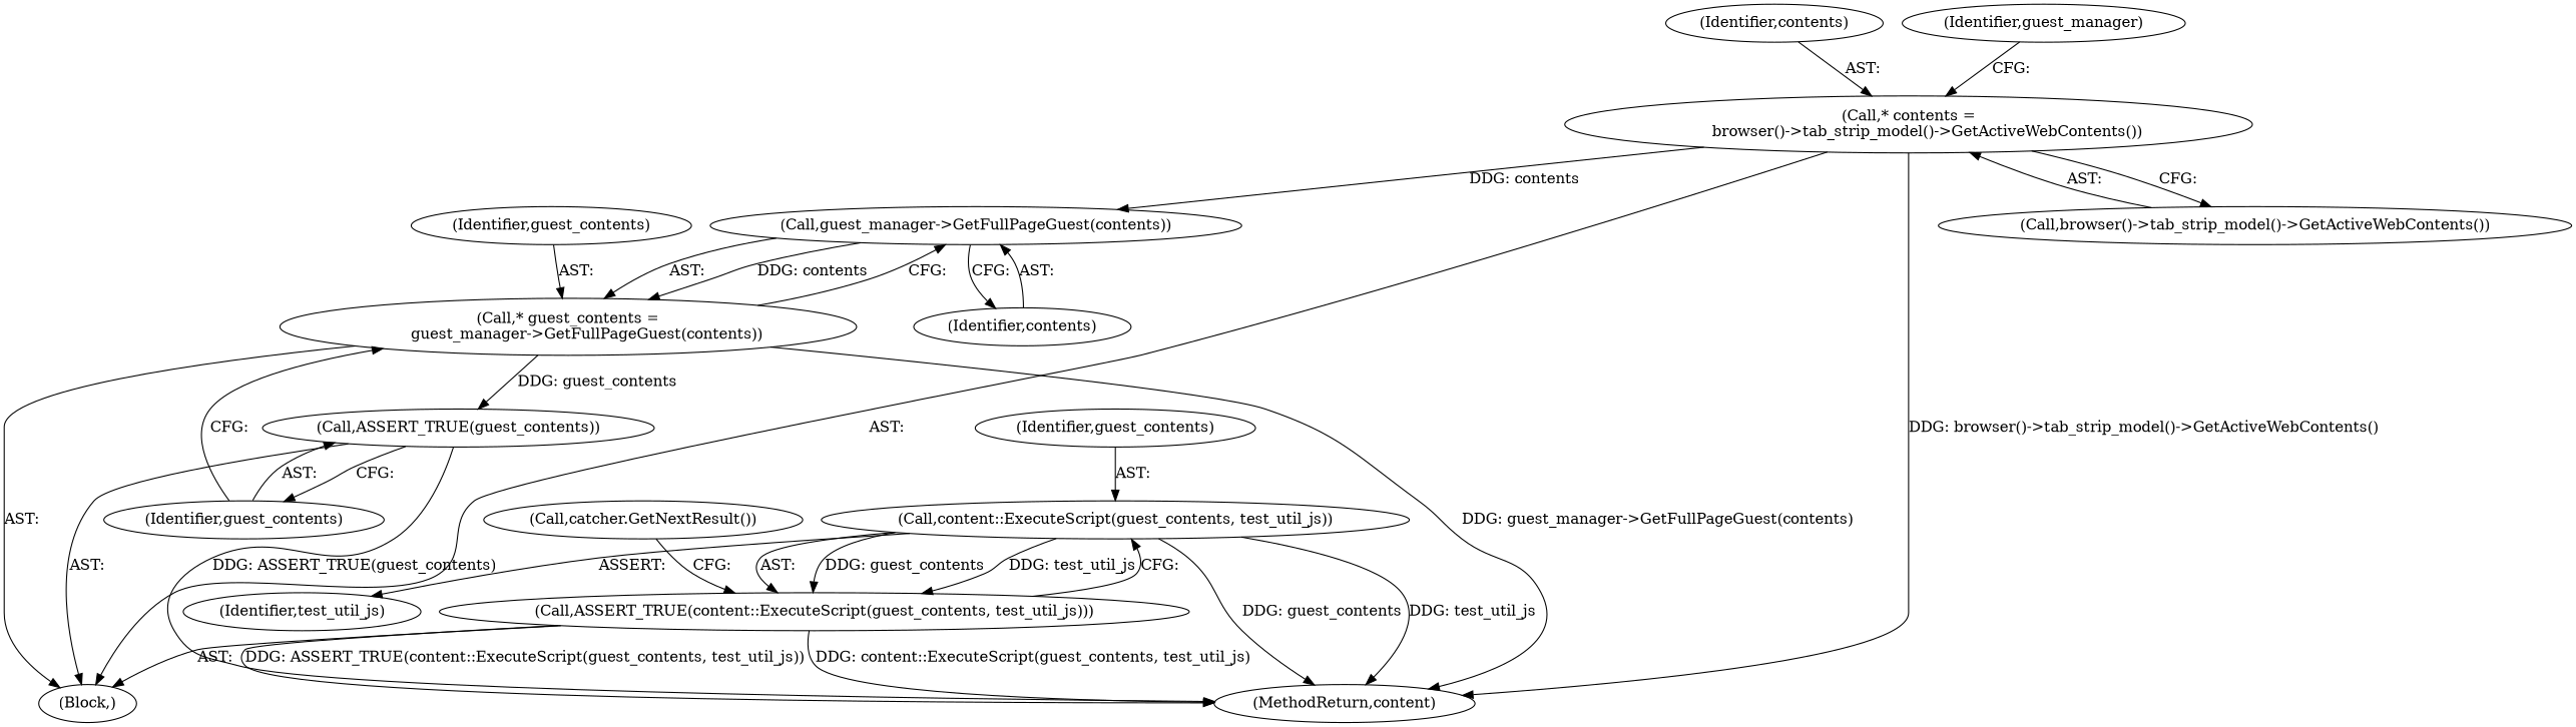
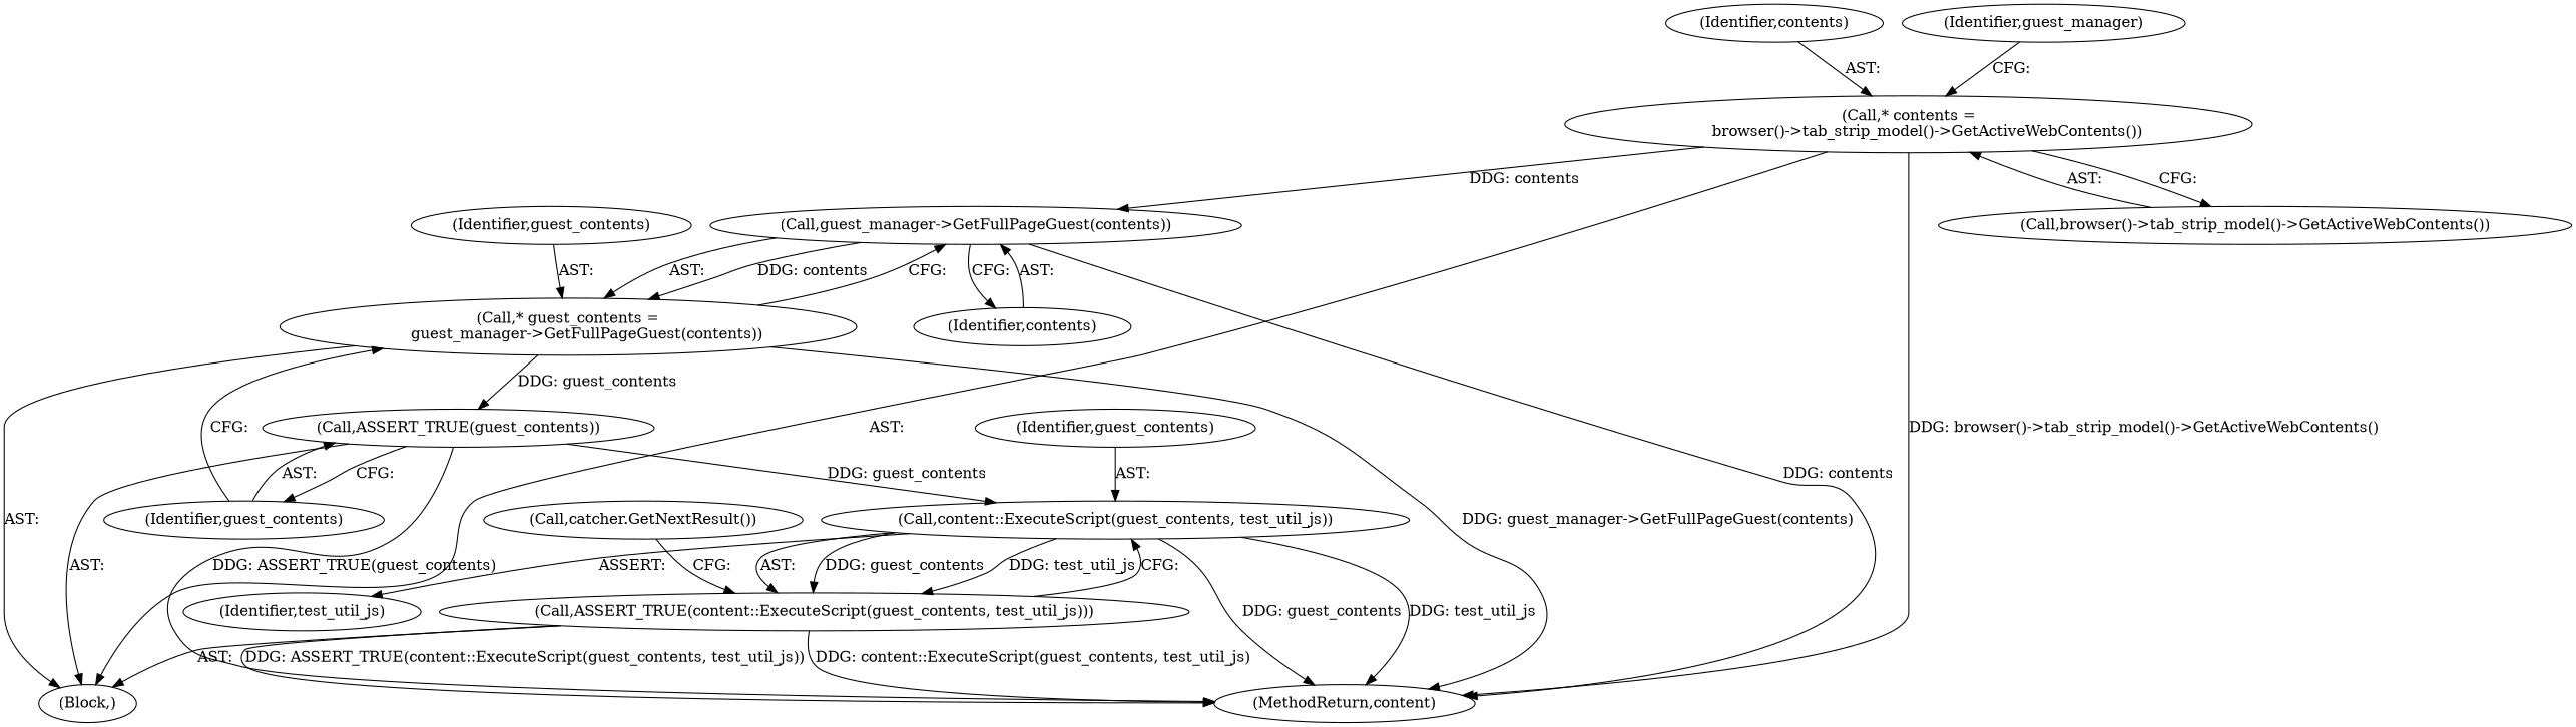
  digraph {
    n1 [label="(Call,guest_manager->GetFullPageGuest(contents))"]
    n2 [label="(Call,* guest_contents =\n        guest_manager->GetFullPageGuest(contents))"]
    n3 [label="(MethodReturn,content)"]
    n4 [label="(Identifier,contents)"]
    n5 [label="(Block,)"]
    n6 [label="(Call,ASSERT_TRUE(guest_contents))"]
    n7 [label="(Call,* contents =\n        browser()->tab_strip_model()->GetActiveWebContents())"]
    n8 [label="(Call,browser()->tab_strip_model()->GetActiveWebContents())"]
    n9 [label="(Call,content::ExecuteScript(guest_contents, test_util_js))"]
    n10 [label="(Identifier,guest_contents)"]
    n11 [label="(Call,ASSERT_TRUE(content::ExecuteScript(guest_contents, test_util_js)))"]
    n12 [label="(Identifier,test_util_js)"]
    n13 [label="(Call,catcher.GetNextResult())"]
    n14 [label="(Identifier,contents)"]
    n15 [label="(Identifier,guest_contents)"]
    n16 [label="(Identifier,guest_manager)"]
    n17 [label="(Identifier,guest_contents)"]
    n1 -> n2 [label="AST: "]
    n1 -> n2 [label="DDG: contents"]
+   n1 -> n3 [label="DDG: contents"]
    n1 -> n4 [label="CFG: "]
    n2 -> n1 [label="CFG: "]
    n2 -> n3 [label="DDG: guest_manager->GetFullPageGuest(contents)"]
    n2 -> n5 [label="AST: "]
    n2 -> n6 [label="DDG: guest_contents"]
    n4 -> n1 [label="AST: "]
    n6 -> n3 [label="DDG: ASSERT_TRUE(guest_contents)"]
    n6 -> n5 [label="AST: "]
+   n6 -> n9 [label="DDG: guest_contents"]
    n6 -> n10 [label="CFG: "]
    n7 -> n1 [label="DDG: contents"]
    n7 -> n3 [label="DDG: browser()->tab_strip_model()->GetActiveWebContents()"]
    n7 -> n5 [label="AST: "]
    n7 -> n8 [label="CFG: "]
    n8 -> n7 [label="AST: "]
    n9 -> n3 [label="DDG: guest_contents"]
    n9 -> n3 [label="DDG: test_util_js"]
    n9 -> n11 [label="AST: "]
    n9 -> n11 [label="DDG: guest_contents"]
    n9 -> n11 [label="DDG: test_util_js"]
    n9 -> n12 [label="ASSERT: "]
    n10 -> n2 [label="CFG: "]
    n10 -> n6 [label="AST: "]
    n11 -> n3 [label="DDG: content::ExecuteScript(guest_contents, test_util_js)"]
    n11 -> n3 [label="DDG: ASSERT_TRUE(content::ExecuteScript(guest_contents, test_util_js))"]
    n11 -> n5 [label="AST: "]
    n11 -> n9 [label="CFG: "]
    n13 -> n11 [label="CFG: "]
    n14 -> n7 [label="AST: "]
    n15 -> n2 [label="AST: "]
    n16 -> n7 [label="CFG: "]
    n17 -> n9 [label="AST: "]
  }
